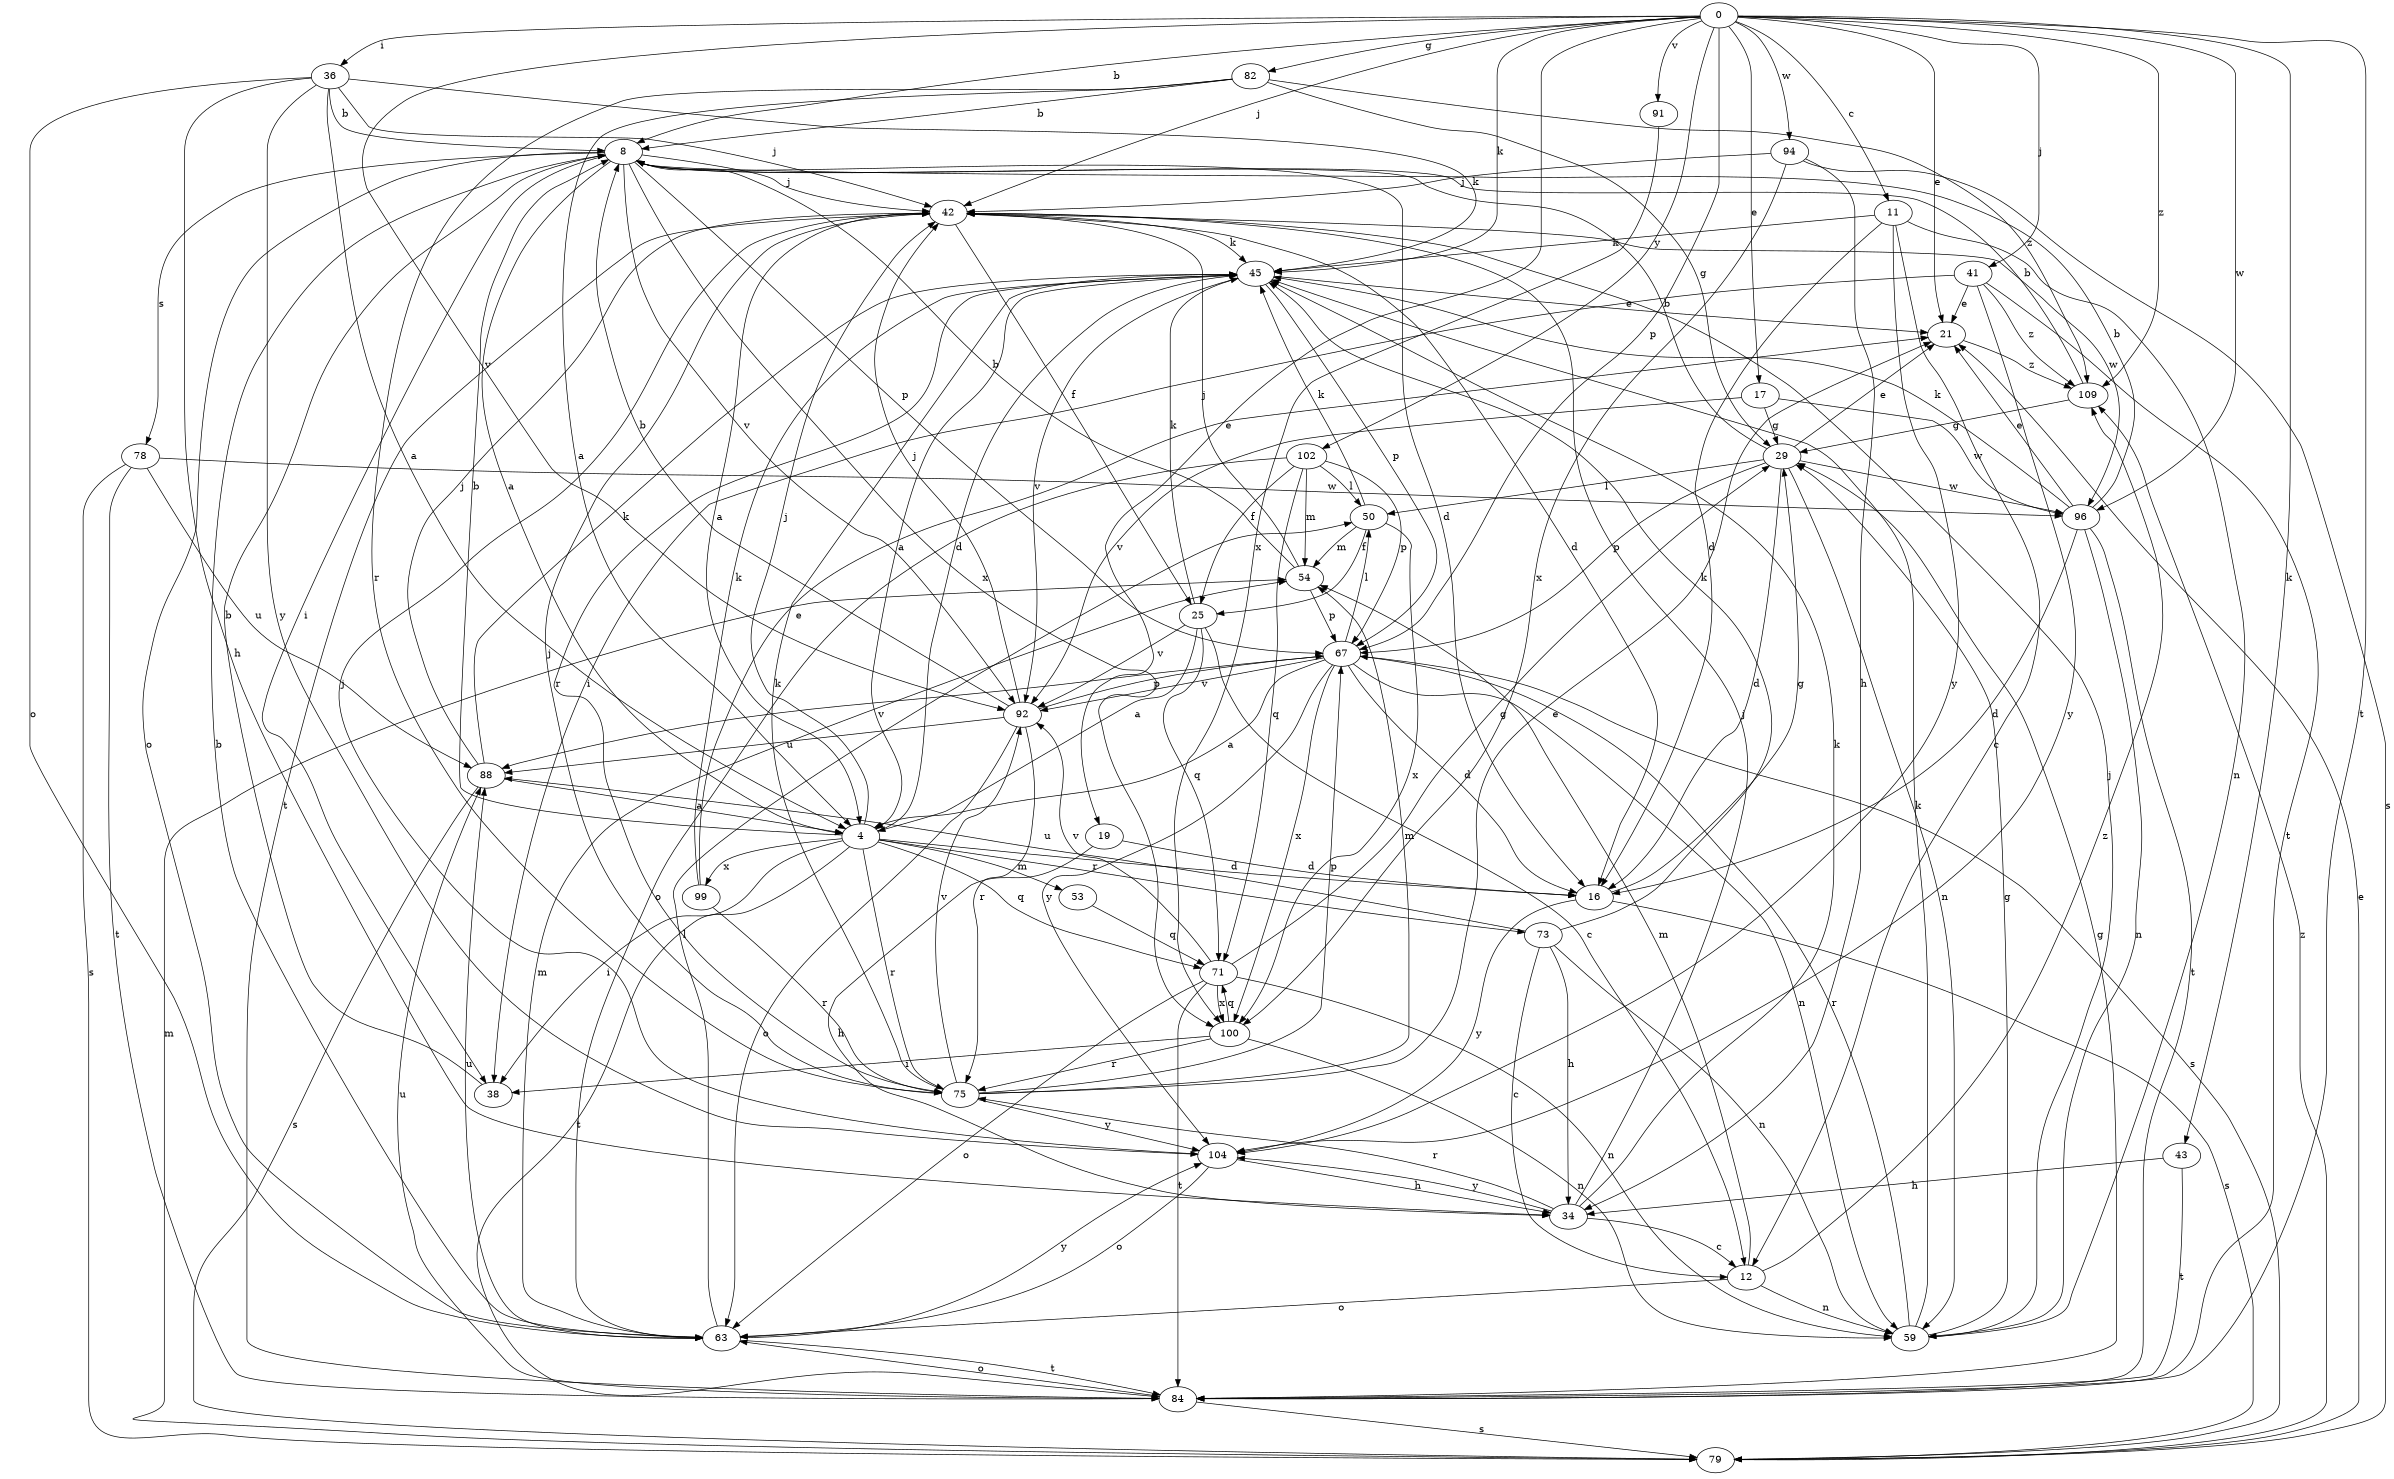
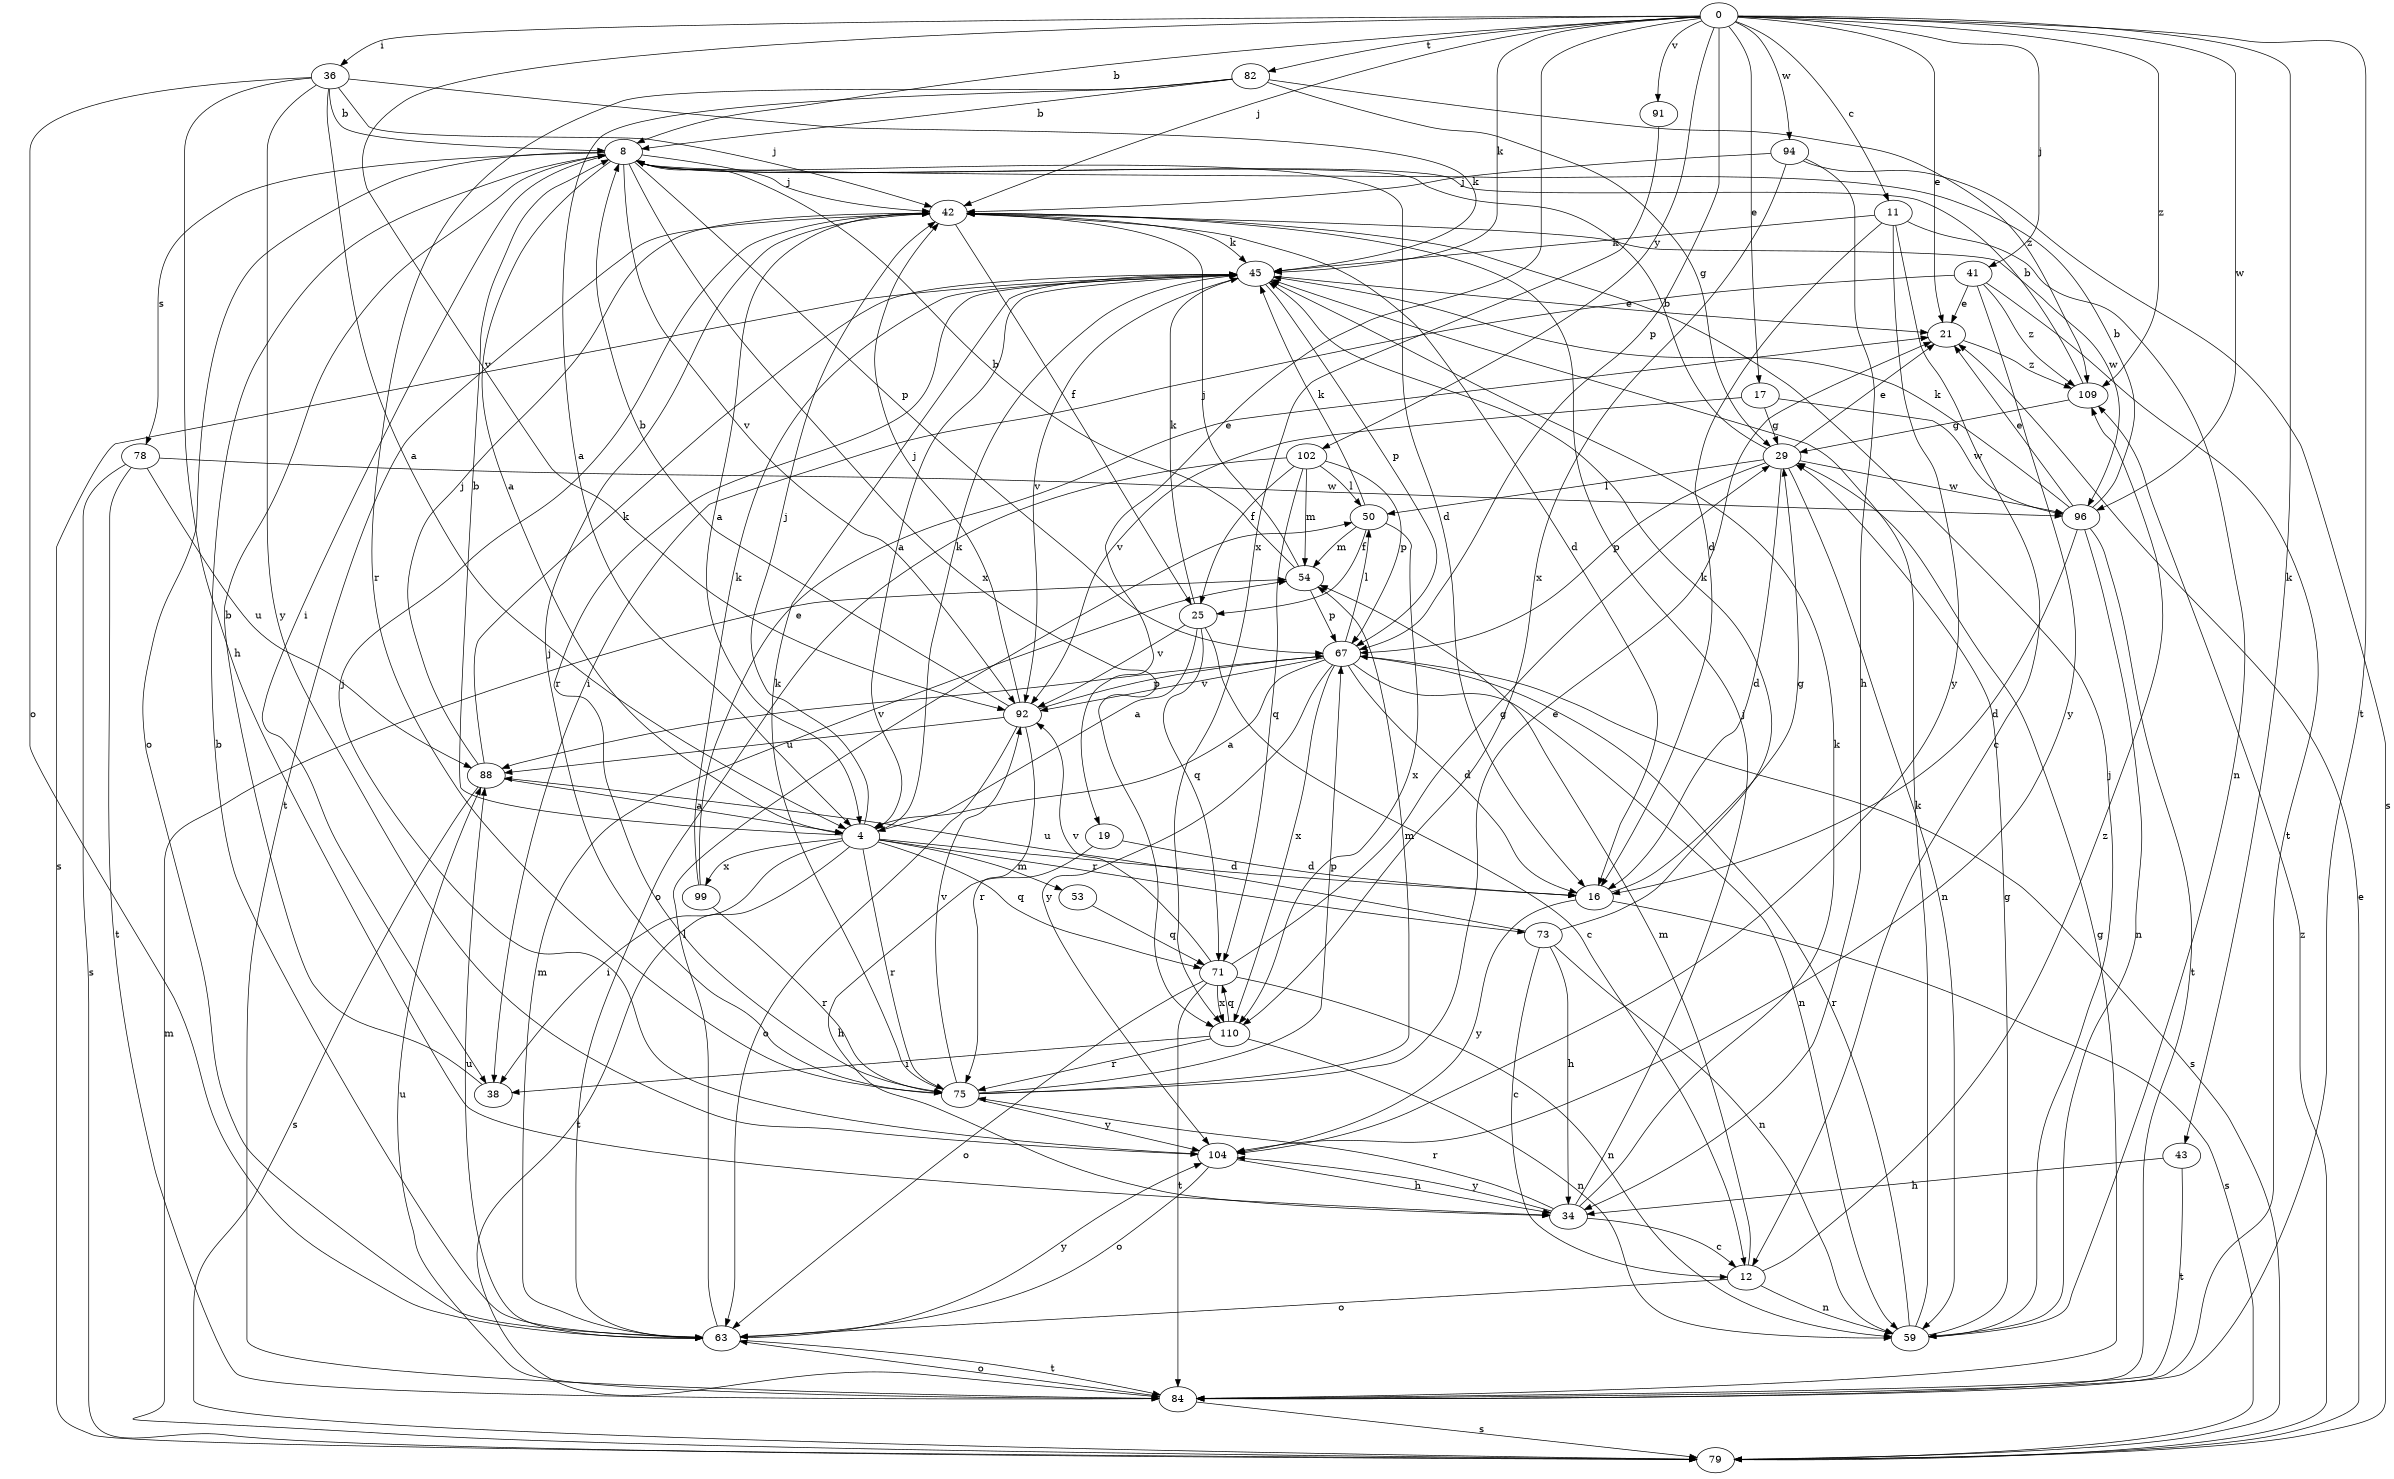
  strict digraph {
    0
    8
    11
    17
    19
    21
    36
    41
    42
    43
    45
    67
    82
    84
    91
    92
    94
    96
    102
    109
    4
    16
    38
    63
    78
-   100
+   100 [label=110]
    12
    59
    104
    29
    34
    25
    75
    79
    50
    88
    71
    54
    53
    73
    99
    0 -> 8 [label=b]
    0 -> 11 [label=c]
    0 -> 17 [label=e]
    0 -> 19 [label=e]
    0 -> 21 [label=e]
    0 -> 36 [label=i]
    0 -> 41 [label=j]
    0 -> 42 [label=j]
    0 -> 43 [label=k]
    0 -> 45 [label=k]
    0 -> 67 [label=p]
-   0 -> 82 [label=g]
+   0 -> 82 [label=t]
    0 -> 84 [label=t]
    0 -> 91 [label=v]
    0 -> 92 [label=v]
    0 -> 94 [label=w]
    0 -> 96 [label=w]
    0 -> 102 [label=y]
    0 -> 109 [label=z]
    8 -> 42 [label=j]
    8 -> 67 [label=p]
    8 -> 92 [label=v]
    8 -> 4 [label=a]
    8 -> 16 [label=d]
    8 -> 38 [label=i]
    8 -> 63 [label=o]
    8 -> 78 [label=s]
    8 -> 100 [label=x]
    11 -> 45 [label=k]
    11 -> 16 [label=d]
    11 -> 12 [label=c]
    11 -> 59 [label=n]
    11 -> 104 [label=y]
    17 -> 92 [label=v]
    17 -> 96 [label=w]
    17 -> 29 [label=g]
    19 -> 16 [label=d]
    19 -> 34 [label=h]
    21 -> 109 [label=z]
    36 -> 8 [label=b]
    36 -> 42 [label=j]
    36 -> 45 [label=k]
    36 -> 4 [label=a]
    36 -> 63 [label=o]
    36 -> 104 [label=y]
    36 -> 34 [label=h]
    41 -> 21 [label=e]
    41 -> 84 [label=t]
    41 -> 109 [label=z]
    41 -> 38 [label=i]
    41 -> 104 [label=y]
    42 -> 45 [label=k]
    42 -> 84 [label=t]
    42 -> 96 [label=w]
    42 -> 4 [label=a]
    42 -> 16 [label=d]
    42 -> 25 [label=f]
    43 -> 84 [label=t]
    43 -> 34 [label=h]
    45 -> 21 [label=e]
    45 -> 67 [label=p]
    45 -> 92 [label=v]
    45 -> 4 [label=a]
    45 -> 75 [label=r]
+   45 -> 79 [label=s]
    67 -> 92 [label=v]
    67 -> 4 [label=a]
    67 -> 16 [label=d]
    67 -> 100 [label=x]
    67 -> 59 [label=n]
    67 -> 104 [label=y]
    67 -> 79 [label=s]
    67 -> 50 [label=l]
    67 -> 88 [label=v]
    82 -> 8 [label=b]
    82 -> 109 [label=z]
    82 -> 4 [label=a]
    82 -> 29 [label=g]
    82 -> 75 [label=r]
    84 -> 63 [label=o]
    84 -> 29 [label=g]
    84 -> 79 [label=s]
    84 -> 88 [label=u]
    91 -> 100 [label=x]
    92 -> 8 [label=b]
    92 -> 42 [label=j]
    92 -> 67 [label=p]
    92 -> 63 [label=o]
    92 -> 75 [label=r]
    92 -> 88 [label=u]
    94 -> 42 [label=j]
    94 -> 100 [label=x]
    94 -> 34 [label=h]
    94 -> 79 [label=s]
    96 -> 8 [label=b]
    96 -> 21 [label=e]
    96 -> 45 [label=k]
    96 -> 84 [label=t]
    96 -> 16 [label=d]
    96 -> 59 [label=n]
    102 -> 67 [label=p]
    102 -> 63 [label=o]
    102 -> 25 [label=f]
    102 -> 50 [label=l]
    102 -> 71 [label=q]
    102 -> 54 [label=m]
    109 -> 8 [label=b]
    109 -> 29 [label=g]
    4 -> 8 [label=b]
    4 -> 42 [label=j]
-   4 -> 45 [label=d]
+   4 -> 45 [label=k]
    4 -> 84 [label=t]
    4 -> 16 [label=d]
    4 -> 38 [label=i]
    4 -> 75 [label=r]
    4 -> 71 [label=q]
    4 -> 53 [label=m]
    4 -> 73 [label=r]
    4 -> 99 [label=x]
    16 -> 104 [label=y]
    16 -> 29 [label=g]
    16 -> 79 [label=s]
    38 -> 8 [label=b]
    63 -> 8 [label=b]
    63 -> 84 [label=t]
    63 -> 104 [label=y]
    63 -> 50 [label=l]
    63 -> 88 [label=u]
    63 -> 54 [label=m]
    78 -> 84 [label=t]
    78 -> 96 [label=w]
    78 -> 79 [label=s]
    78 -> 88 [label=u]
    100 -> 38 [label=i]
    100 -> 59 [label=n]
    100 -> 75 [label=r]
    100 -> 71 [label=q]
    12 -> 109 [label=z]
    12 -> 63 [label=o]
    12 -> 59 [label=n]
    12 -> 54 [label=m]
    59 -> 42 [label=j]
    59 -> 45 [label=k]
    59 -> 67 [label=r]
    59 -> 29 [label=g]
    104 -> 42 [label=j]
    104 -> 63 [label=o]
    104 -> 34 [label=h]
    29 -> 8 [label=b]
    29 -> 21 [label=e]
    29 -> 67 [label=p]
    29 -> 96 [label=w]
    29 -> 16 [label=d]
    29 -> 59 [label=n]
    29 -> 50 [label=l]
    34 -> 42 [label=j]
    34 -> 45 [label=k]
    34 -> 12 [label=c]
    34 -> 104 [label=y]
    34 -> 75 [label=r]
    25 -> 45 [label=k]
    25 -> 92 [label=v]
    25 -> 4 [label=a]
    25 -> 12 [label=c]
    25 -> 71 [label=q]
    75 -> 21 [label=e]
    75 -> 42 [label=j]
    75 -> 45 [label=k]
    75 -> 67 [label=p]
    75 -> 92 [label=v]
    75 -> 104 [label=y]
    75 -> 54 [label=m]
    79 -> 21 [label=e]
    79 -> 109 [label=z]
    79 -> 54 [label=m]
    50 -> 45 [label=k]
    50 -> 100 [label=x]
    50 -> 25 [label=f]
    50 -> 54 [label=m]
    88 -> 42 [label=j]
    88 -> 45 [label=k]
    88 -> 4 [label=a]
    88 -> 79 [label=s]
    71 -> 84 [label=t]
    71 -> 92 [label=v]
    71 -> 63 [label=o]
    71 -> 100 [label=x]
    71 -> 59 [label=n]
    71 -> 29 [label=g]
    54 -> 8 [label=b]
    54 -> 42 [label=j]
    54 -> 67 [label=p]
    53 -> 71 [label=q]
    73 -> 45 [label=k]
    73 -> 12 [label=c]
    73 -> 59 [label=n]
    73 -> 34 [label=h]
    73 -> 88 [label=u]
    99 -> 21 [label=e]
    99 -> 45 [label=k]
    99 -> 75 [label=r]
  }
